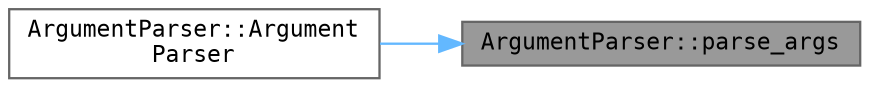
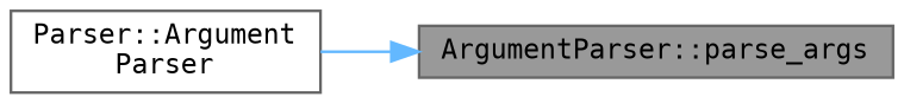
  digraph {
    rankdir=RL
    fontname="DejaVu Sans Mono"
    node [fontname="DejaVu Sans Mono" fontsize=10 shape=box style=filled]
    n1 [color=gray40 fillcolor=grey60 fontcolor=black height=0.2 label="ArgumentParser::parse_args" width=0.4]
-   n2 [color=grey40 fillcolor=white height=0.2 label="ArgumentParser::Argument\lParser" width=0.4]
+   n2 [color=grey40 fillcolor=white height=0.2 label="Parser::Argument\lParser" width=0.4]
    n1 -> n2 [color=steelblue1 dir=back fontname="DejaVu Sans Mono" fontsize=10 labelfontname=Helvetica labelfontsize=10 style=solid]
  }
